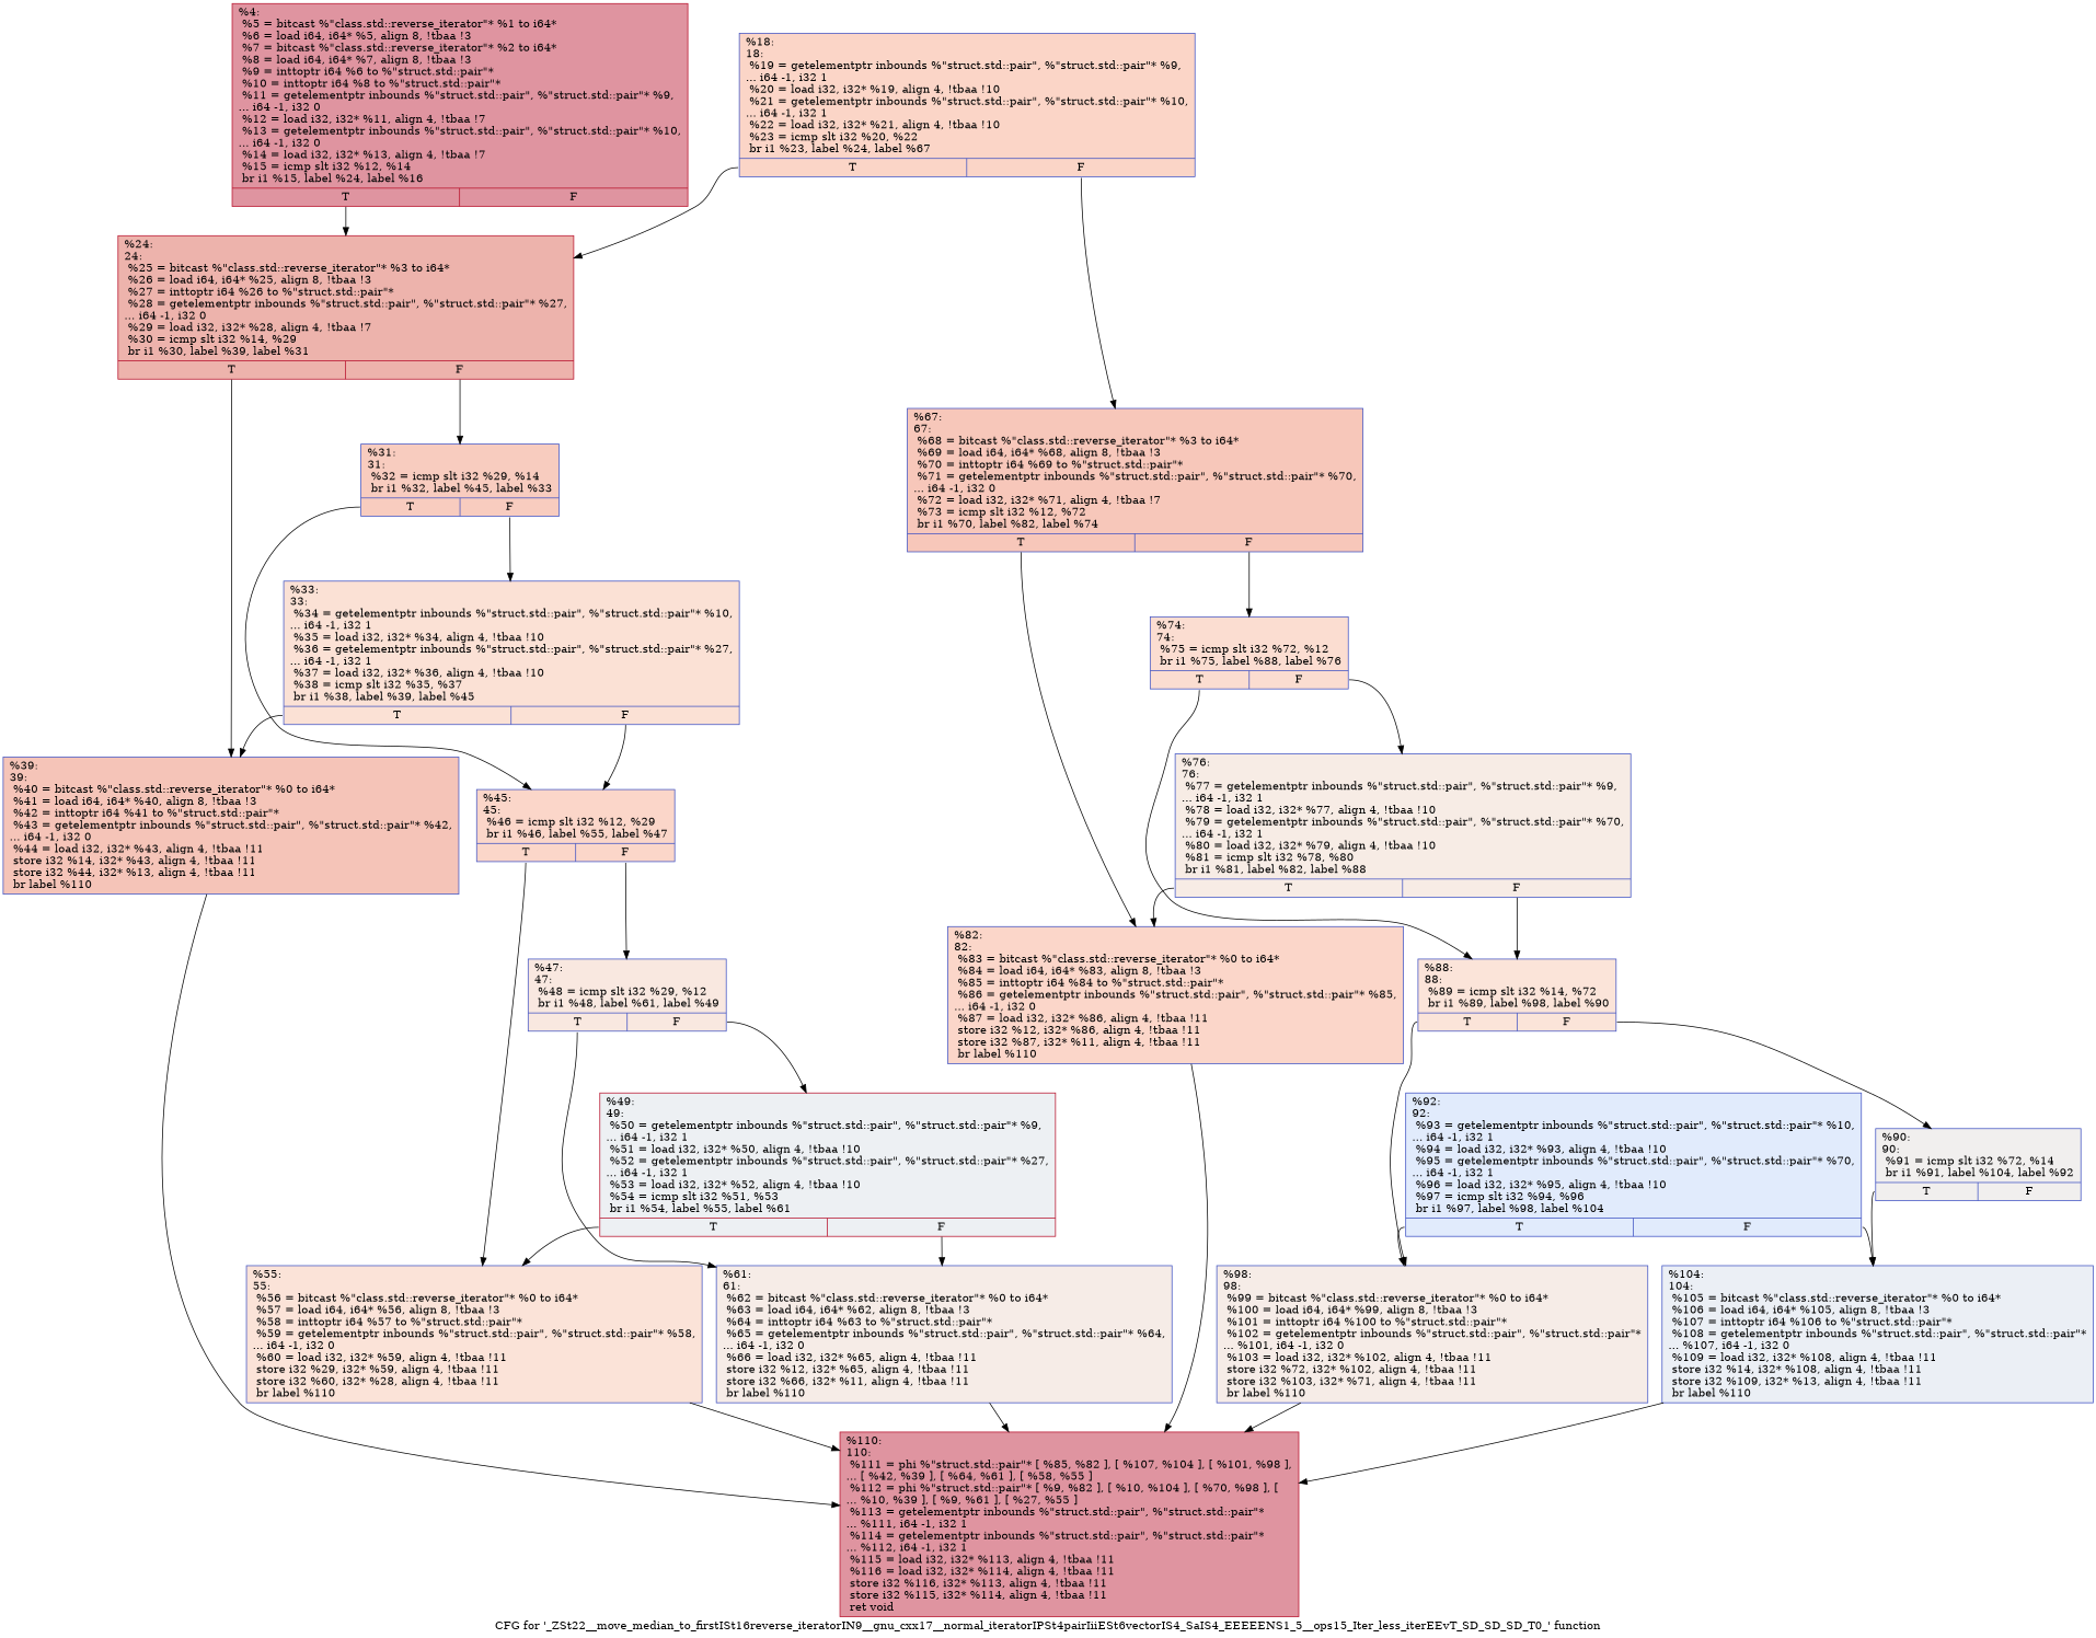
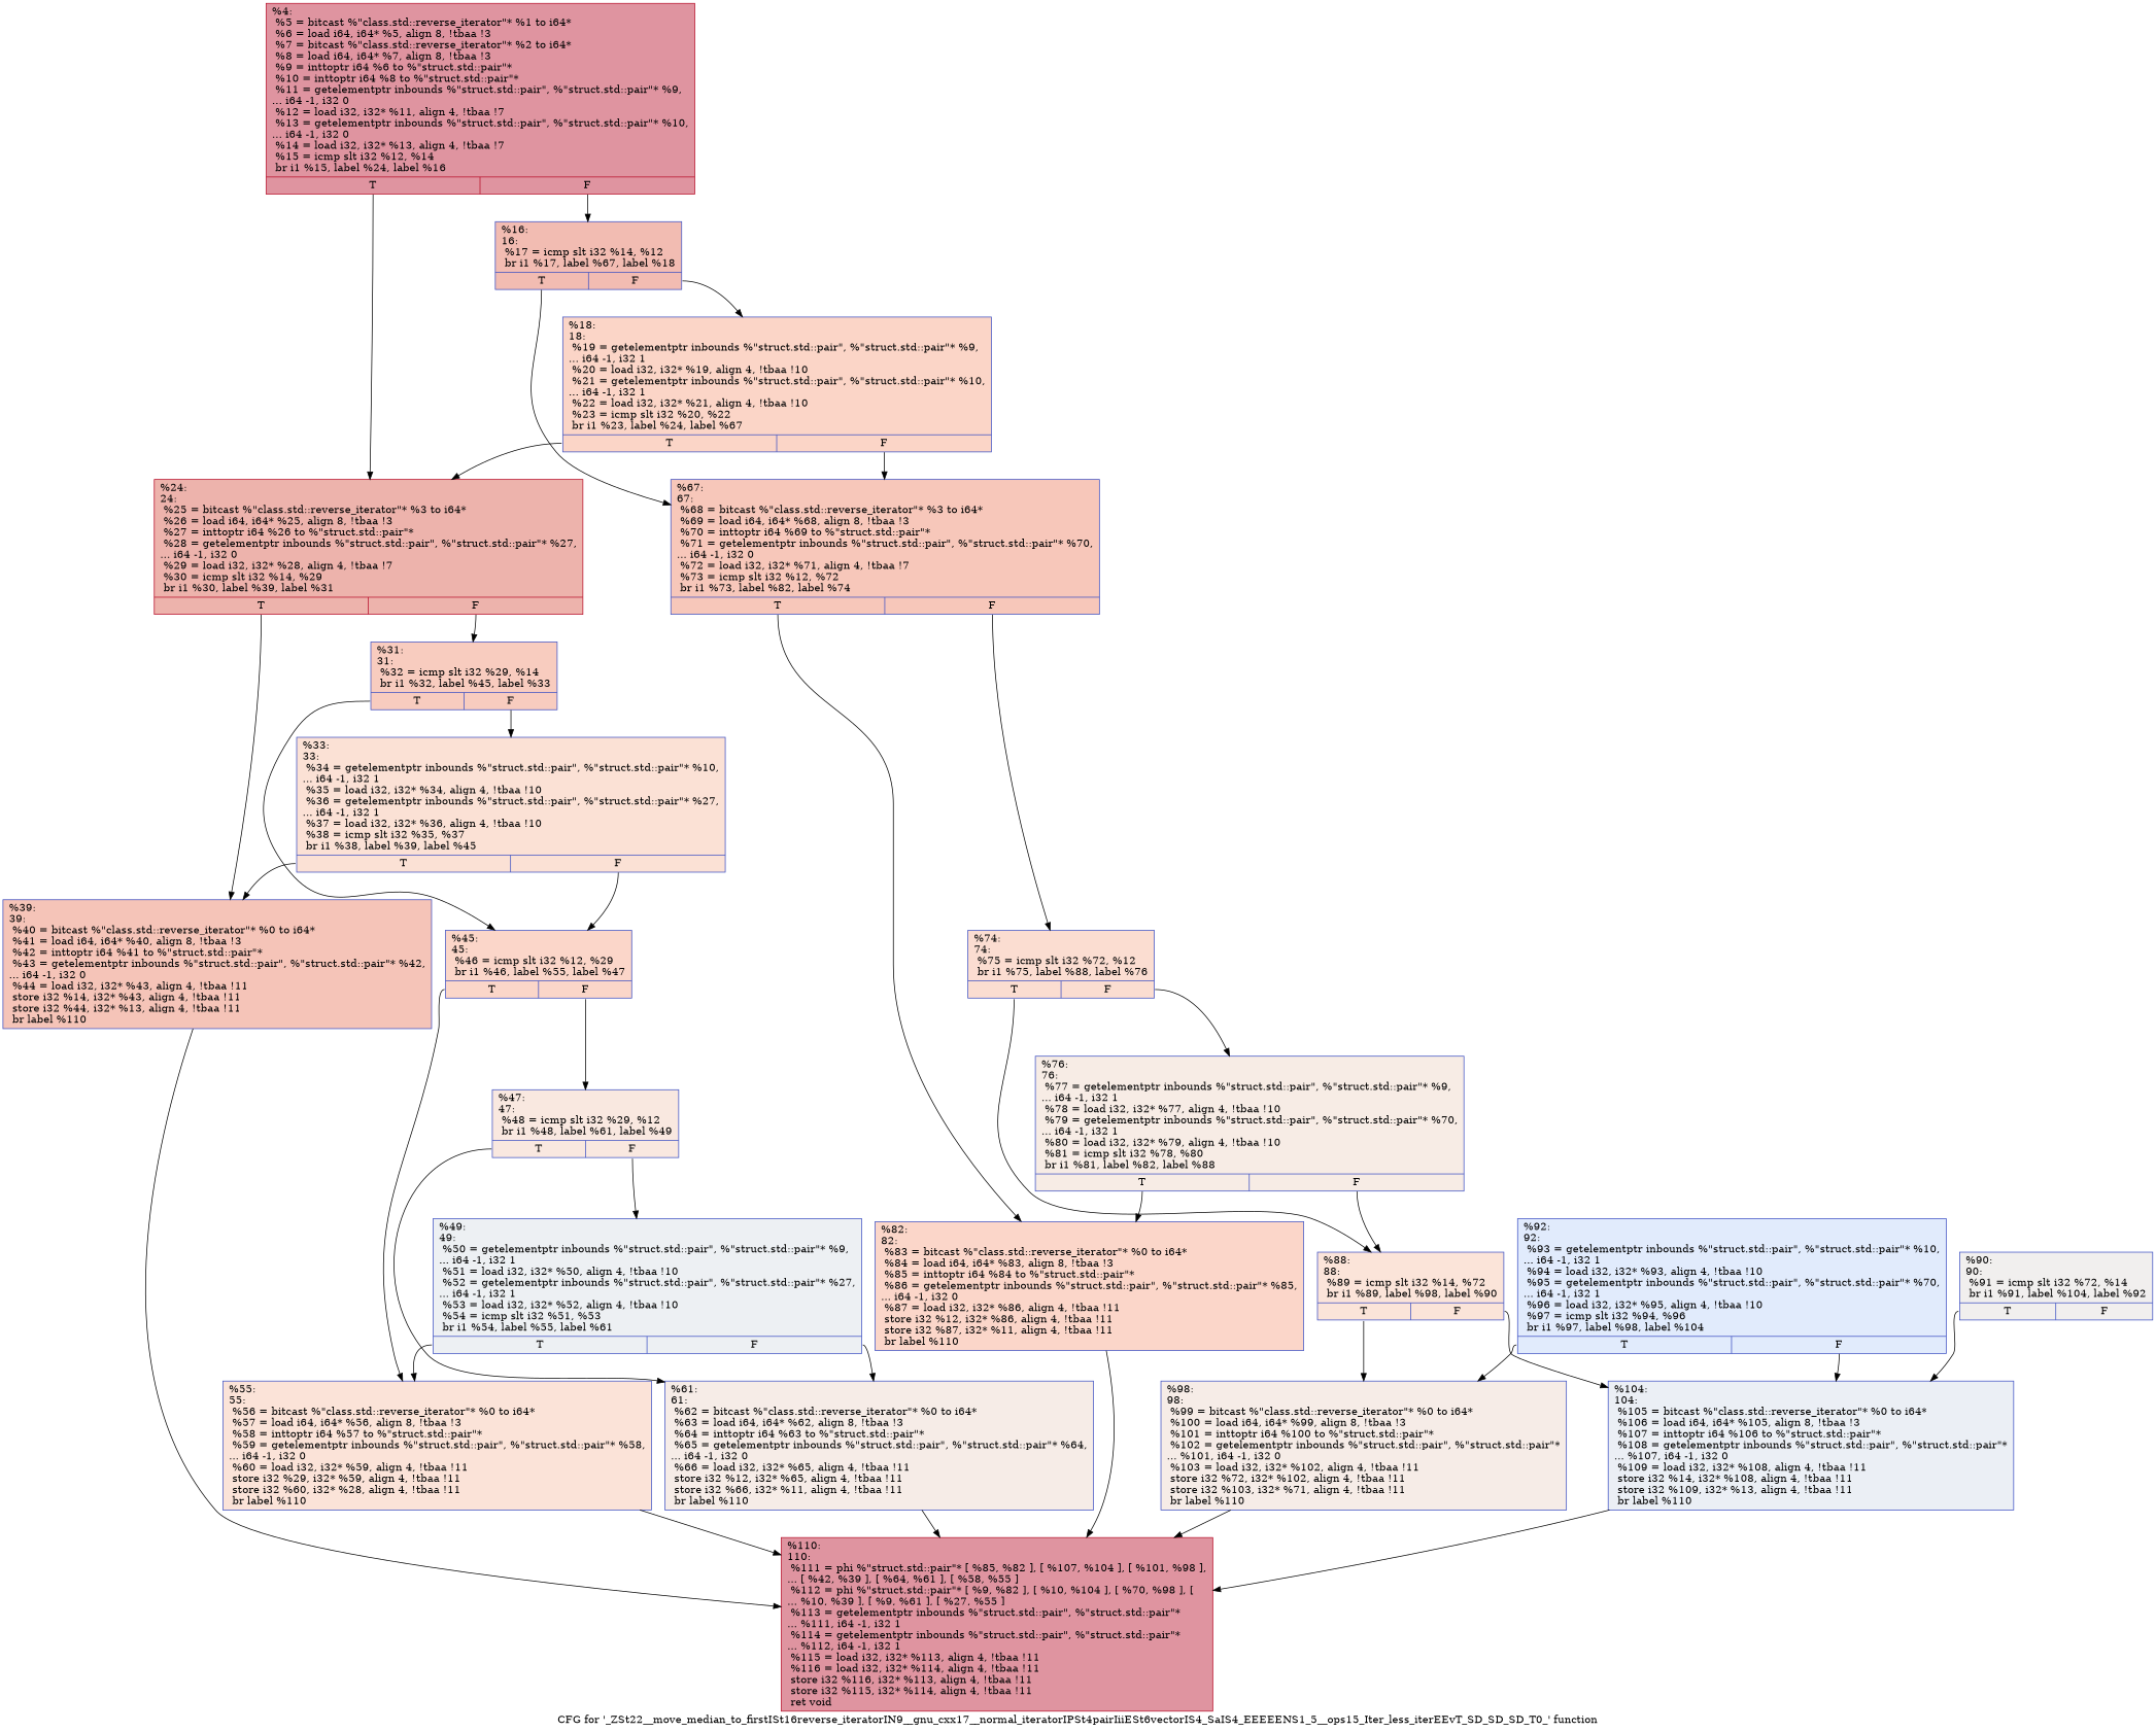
  digraph {
    label="CFG for '_ZSt22__move_median_to_firstISt16reverse_iteratorIN9__gnu_cxx17__normal_iteratorIPSt4pairIiiESt6vectorIS4_SaIS4_EEEEENS1_5__ops15_Iter_less_iterEEvT_SD_SD_SD_T0_' function"
    node [color="#3d50c3ff" fillcolor="#b70d2870" shape=record style=filled]
    edge [tailport=s0]
    n1 [color="#b70d28ff" label="{%4:\l  %5 = bitcast %\"class.std::reverse_iterator\"* %1 to i64*\l  %6 = load i64, i64* %5, align 8, !tbaa !3\l  %7 = bitcast %\"class.std::reverse_iterator\"* %2 to i64*\l  %8 = load i64, i64* %7, align 8, !tbaa !3\l  %9 = inttoptr i64 %6 to %\"struct.std::pair\"*\l  %10 = inttoptr i64 %8 to %\"struct.std::pair\"*\l  %11 = getelementptr inbounds %\"struct.std::pair\", %\"struct.std::pair\"* %9,\l... i64 -1, i32 0\l  %12 = load i32, i32* %11, align 4, !tbaa !7\l  %13 = getelementptr inbounds %\"struct.std::pair\", %\"struct.std::pair\"* %10,\l... i64 -1, i32 0\l  %14 = load i32, i32* %13, align 4, !tbaa !7\l  %15 = icmp slt i32 %12, %14\l  br i1 %15, label %24, label %16\l|{<s0>T|<s1>F}}"]
    n2 [color="#b70d28ff" fillcolor="#d6524470" label="{%24:\l24:                                               \l  %25 = bitcast %\"class.std::reverse_iterator\"* %3 to i64*\l  %26 = load i64, i64* %25, align 8, !tbaa !3\l  %27 = inttoptr i64 %26 to %\"struct.std::pair\"*\l  %28 = getelementptr inbounds %\"struct.std::pair\", %\"struct.std::pair\"* %27,\l... i64 -1, i32 0\l  %29 = load i32, i32* %28, align 4, !tbaa !7\l  %30 = icmp slt i32 %14, %29\l  br i1 %30, label %39, label %31\l|{<s0>T|<s1>F}}"]
+   n3 [fillcolor="#e1675170" label="{%16:\l16:                                               \l  %17 = icmp slt i32 %14, %12\l  br i1 %17, label %67, label %18\l|{<s0>T|<s1>F}}"]
    n4 [fillcolor="#e97a5f70" label="{%39:\l39:                                               \l  %40 = bitcast %\"class.std::reverse_iterator\"* %0 to i64*\l  %41 = load i64, i64* %40, align 8, !tbaa !3\l  %42 = inttoptr i64 %41 to %\"struct.std::pair\"*\l  %43 = getelementptr inbounds %\"struct.std::pair\", %\"struct.std::pair\"* %42,\l... i64 -1, i32 0\l  %44 = load i32, i32* %43, align 4, !tbaa !11\l  store i32 %14, i32* %43, align 4, !tbaa !11\l  store i32 %44, i32* %13, align 4, !tbaa !11\l  br label %110\l}"]
    n5 [fillcolor="#f08b6e70" label="{%31:\l31:                                               \l  %32 = icmp slt i32 %29, %14\l  br i1 %32, label %45, label %33\l|{<s0>T|<s1>F}}"]
-   n6 [fillcolor="#ec7f6370" label="{%67:\l67:                                               \l  %68 = bitcast %\"class.std::reverse_iterator\"* %3 to i64*\l  %69 = load i64, i64* %68, align 8, !tbaa !3\l  %70 = inttoptr i64 %69 to %\"struct.std::pair\"*\l  %71 = getelementptr inbounds %\"struct.std::pair\", %\"struct.std::pair\"* %70,\l... i64 -1, i32 0\l  %72 = load i32, i32* %71, align 4, !tbaa !7\l  %73 = icmp slt i32 %12, %72\l  br i1 %70, label %82, label %74\l|{<s0>T|<s1>F}}"]
+   n6 [fillcolor="#ec7f6370" label="{%67:\l67:                                               \l  %68 = bitcast %\"class.std::reverse_iterator\"* %3 to i64*\l  %69 = load i64, i64* %68, align 8, !tbaa !3\l  %70 = inttoptr i64 %69 to %\"struct.std::pair\"*\l  %71 = getelementptr inbounds %\"struct.std::pair\", %\"struct.std::pair\"* %70,\l... i64 -1, i32 0\l  %72 = load i32, i32* %71, align 4, !tbaa !7\l  %73 = icmp slt i32 %12, %72\l  br i1 %73, label %82, label %74\l|{<s0>T|<s1>F}}"]
    n7 [fillcolor="#f5a08170" label="{%18:\l18:                                               \l  %19 = getelementptr inbounds %\"struct.std::pair\", %\"struct.std::pair\"* %9,\l... i64 -1, i32 1\l  %20 = load i32, i32* %19, align 4, !tbaa !10\l  %21 = getelementptr inbounds %\"struct.std::pair\", %\"struct.std::pair\"* %10,\l... i64 -1, i32 1\l  %22 = load i32, i32* %21, align 4, !tbaa !10\l  %23 = icmp slt i32 %20, %22\l  br i1 %23, label %24, label %67\l|{<s0>T|<s1>F}}"]
    n8 [color="#b70d28ff" label="{%110:\l110:                                              \l  %111 = phi %\"struct.std::pair\"* [ %85, %82 ], [ %107, %104 ], [ %101, %98 ],\l... [ %42, %39 ], [ %64, %61 ], [ %58, %55 ]\l  %112 = phi %\"struct.std::pair\"* [ %9, %82 ], [ %10, %104 ], [ %70, %98 ], [\l... %10, %39 ], [ %9, %61 ], [ %27, %55 ]\l  %113 = getelementptr inbounds %\"struct.std::pair\", %\"struct.std::pair\"*\l... %111, i64 -1, i32 1\l  %114 = getelementptr inbounds %\"struct.std::pair\", %\"struct.std::pair\"*\l... %112, i64 -1, i32 1\l  %115 = load i32, i32* %113, align 4, !tbaa !11\l  %116 = load i32, i32* %114, align 4, !tbaa !11\l  store i32 %116, i32* %113, align 4, !tbaa !11\l  store i32 %115, i32* %114, align 4, !tbaa !11\l  ret void\l}"]
    n9 [fillcolor="#f6a38570" label="{%45:\l45:                                               \l  %46 = icmp slt i32 %12, %29\l  br i1 %46, label %55, label %47\l|{<s0>T|<s1>F}}"]
    n10 [fillcolor="#f7bca170" label="{%33:\l33:                                               \l  %34 = getelementptr inbounds %\"struct.std::pair\", %\"struct.std::pair\"* %10,\l... i64 -1, i32 1\l  %35 = load i32, i32* %34, align 4, !tbaa !10\l  %36 = getelementptr inbounds %\"struct.std::pair\", %\"struct.std::pair\"* %27,\l... i64 -1, i32 1\l  %37 = load i32, i32* %36, align 4, !tbaa !10\l  %38 = icmp slt i32 %35, %37\l  br i1 %38, label %39, label %45\l|{<s0>T|<s1>F}}"]
    n11 [fillcolor="#f6a38570" label="{%82:\l82:                                               \l  %83 = bitcast %\"class.std::reverse_iterator\"* %0 to i64*\l  %84 = load i64, i64* %83, align 8, !tbaa !3\l  %85 = inttoptr i64 %84 to %\"struct.std::pair\"*\l  %86 = getelementptr inbounds %\"struct.std::pair\", %\"struct.std::pair\"* %85,\l... i64 -1, i32 0\l  %87 = load i32, i32* %86, align 4, !tbaa !11\l  store i32 %12, i32* %86, align 4, !tbaa !11\l  store i32 %87, i32* %11, align 4, !tbaa !11\l  br label %110\l}"]
    n12 [fillcolor="#f7b39670" label="{%74:\l74:                                               \l  %75 = icmp slt i32 %72, %12\l  br i1 %75, label %88, label %76\l|{<s0>T|<s1>F}}"]
    n13 [fillcolor="#f5c1a970" label="{%88:\l88:                                               \l  %89 = icmp slt i32 %14, %72\l  br i1 %89, label %98, label %90\l|{<s0>T|<s1>F}}"]
    n14 [fillcolor="#ecd3c570" label="{%76:\l76:                                               \l  %77 = getelementptr inbounds %\"struct.std::pair\", %\"struct.std::pair\"* %9,\l... i64 -1, i32 1\l  %78 = load i32, i32* %77, align 4, !tbaa !10\l  %79 = getelementptr inbounds %\"struct.std::pair\", %\"struct.std::pair\"* %70,\l... i64 -1, i32 1\l  %80 = load i32, i32* %79, align 4, !tbaa !10\l  %81 = icmp slt i32 %78, %80\l  br i1 %81, label %82, label %88\l|{<s0>T|<s1>F}}"]
    n15 [fillcolor="#f6bfa670" label="{%55:\l55:                                               \l  %56 = bitcast %\"class.std::reverse_iterator\"* %0 to i64*\l  %57 = load i64, i64* %56, align 8, !tbaa !3\l  %58 = inttoptr i64 %57 to %\"struct.std::pair\"*\l  %59 = getelementptr inbounds %\"struct.std::pair\", %\"struct.std::pair\"* %58,\l... i64 -1, i32 0\l  %60 = load i32, i32* %59, align 4, !tbaa !11\l  store i32 %29, i32* %59, align 4, !tbaa !11\l  store i32 %60, i32* %28, align 4, !tbaa !11\l  br label %110\l}"]
    n16 [fillcolor="#f1ccb870" label="{%47:\l47:                                               \l  %48 = icmp slt i32 %29, %12\l  br i1 %48, label %61, label %49\l|{<s0>T|<s1>F}}"]
    n17 [fillcolor="#ead5c970" label="{%61:\l61:                                               \l  %62 = bitcast %\"class.std::reverse_iterator\"* %0 to i64*\l  %63 = load i64, i64* %62, align 8, !tbaa !3\l  %64 = inttoptr i64 %63 to %\"struct.std::pair\"*\l  %65 = getelementptr inbounds %\"struct.std::pair\", %\"struct.std::pair\"* %64,\l... i64 -1, i32 0\l  %66 = load i32, i32* %65, align 4, !tbaa !11\l  store i32 %12, i32* %65, align 4, !tbaa !11\l  store i32 %66, i32* %11, align 4, !tbaa !11\l  br label %110\l}"]
-   n18 [color="#b70d28ff" fillcolor="#d6dce470" label="{%49:\l49:                                               \l  %50 = getelementptr inbounds %\"struct.std::pair\", %\"struct.std::pair\"* %9,\l... i64 -1, i32 1\l  %51 = load i32, i32* %50, align 4, !tbaa !10\l  %52 = getelementptr inbounds %\"struct.std::pair\", %\"struct.std::pair\"* %27,\l... i64 -1, i32 1\l  %53 = load i32, i32* %52, align 4, !tbaa !10\l  %54 = icmp slt i32 %51, %53\l  br i1 %54, label %55, label %61\l|{<s0>T|<s1>F}}"]
+   n18 [fillcolor="#d6dce470" label="{%49:\l49:                                               \l  %50 = getelementptr inbounds %\"struct.std::pair\", %\"struct.std::pair\"* %9,\l... i64 -1, i32 1\l  %51 = load i32, i32* %50, align 4, !tbaa !10\l  %52 = getelementptr inbounds %\"struct.std::pair\", %\"struct.std::pair\"* %27,\l... i64 -1, i32 1\l  %53 = load i32, i32* %52, align 4, !tbaa !10\l  %54 = icmp slt i32 %51, %53\l  br i1 %54, label %55, label %61\l|{<s0>T|<s1>F}}"]
    n19 [fillcolor="#ead5c970" label="{%98:\l98:                                               \l  %99 = bitcast %\"class.std::reverse_iterator\"* %0 to i64*\l  %100 = load i64, i64* %99, align 8, !tbaa !3\l  %101 = inttoptr i64 %100 to %\"struct.std::pair\"*\l  %102 = getelementptr inbounds %\"struct.std::pair\", %\"struct.std::pair\"*\l... %101, i64 -1, i32 0\l  %103 = load i32, i32* %102, align 4, !tbaa !11\l  store i32 %72, i32* %102, align 4, !tbaa !11\l  store i32 %103, i32* %71, align 4, !tbaa !11\l  br label %110\l}"]
    n20 [fillcolor="#e0dbd870" label="{%90:\l90:                                               \l  %91 = icmp slt i32 %72, %14\l  br i1 %91, label %104, label %92\l|{<s0>T|<s1>F}}"]
    n21 [fillcolor="#d1dae970" label="{%104:\l104:                                              \l  %105 = bitcast %\"class.std::reverse_iterator\"* %0 to i64*\l  %106 = load i64, i64* %105, align 8, !tbaa !3\l  %107 = inttoptr i64 %106 to %\"struct.std::pair\"*\l  %108 = getelementptr inbounds %\"struct.std::pair\", %\"struct.std::pair\"*\l... %107, i64 -1, i32 0\l  %109 = load i32, i32* %108, align 4, !tbaa !11\l  store i32 %14, i32* %108, align 4, !tbaa !11\l  store i32 %109, i32* %13, align 4, !tbaa !11\l  br label %110\l}"]
    n22 [fillcolor="#bbd1f870" label="{%92:\l92:                                               \l  %93 = getelementptr inbounds %\"struct.std::pair\", %\"struct.std::pair\"* %10,\l... i64 -1, i32 1\l  %94 = load i32, i32* %93, align 4, !tbaa !10\l  %95 = getelementptr inbounds %\"struct.std::pair\", %\"struct.std::pair\"* %70,\l... i64 -1, i32 1\l  %96 = load i32, i32* %95, align 4, !tbaa !10\l  %97 = icmp slt i32 %94, %96\l  br i1 %97, label %98, label %104\l|{<s0>T|<s1>F}}"]
    n1 -> n2
+   n1 -> n3 [tailport=s1]
    n2 -> n4
    n2 -> n5 [tailport=s1]
+   n3 -> n6
+   n3 -> n7 [tailport=s1]
    n4 -> n8
    n5 -> n9
    n5 -> n10 [tailport=s1]
    n6 -> n11
    n6 -> n12 [tailport=s1]
    n7 -> n2
    n7 -> n6 [tailport=s1]
    n9 -> n15
    n9 -> n16 [tailport=s1]
    n10 -> n4
    n10 -> n9 [tailport=s1]
    n11 -> n8
    n12 -> n13
    n12 -> n14 [tailport=s1]
    n13 -> n19
-   n13 -> n20 [tailport=s1]
+   n13 -> n21 [tailport=s1]
    n14 -> n11
    n14 -> n13 [tailport=s1]
    n15 -> n8
    n16 -> n17
    n16 -> n18 [tailport=s1]
    n17 -> n8
    n18 -> n15
    n18 -> n17 [tailport=s1]
    n19 -> n8
    n20 -> n21
    n21 -> n8
    n22 -> n19
    n22 -> n21 [tailport=s1]
  }
